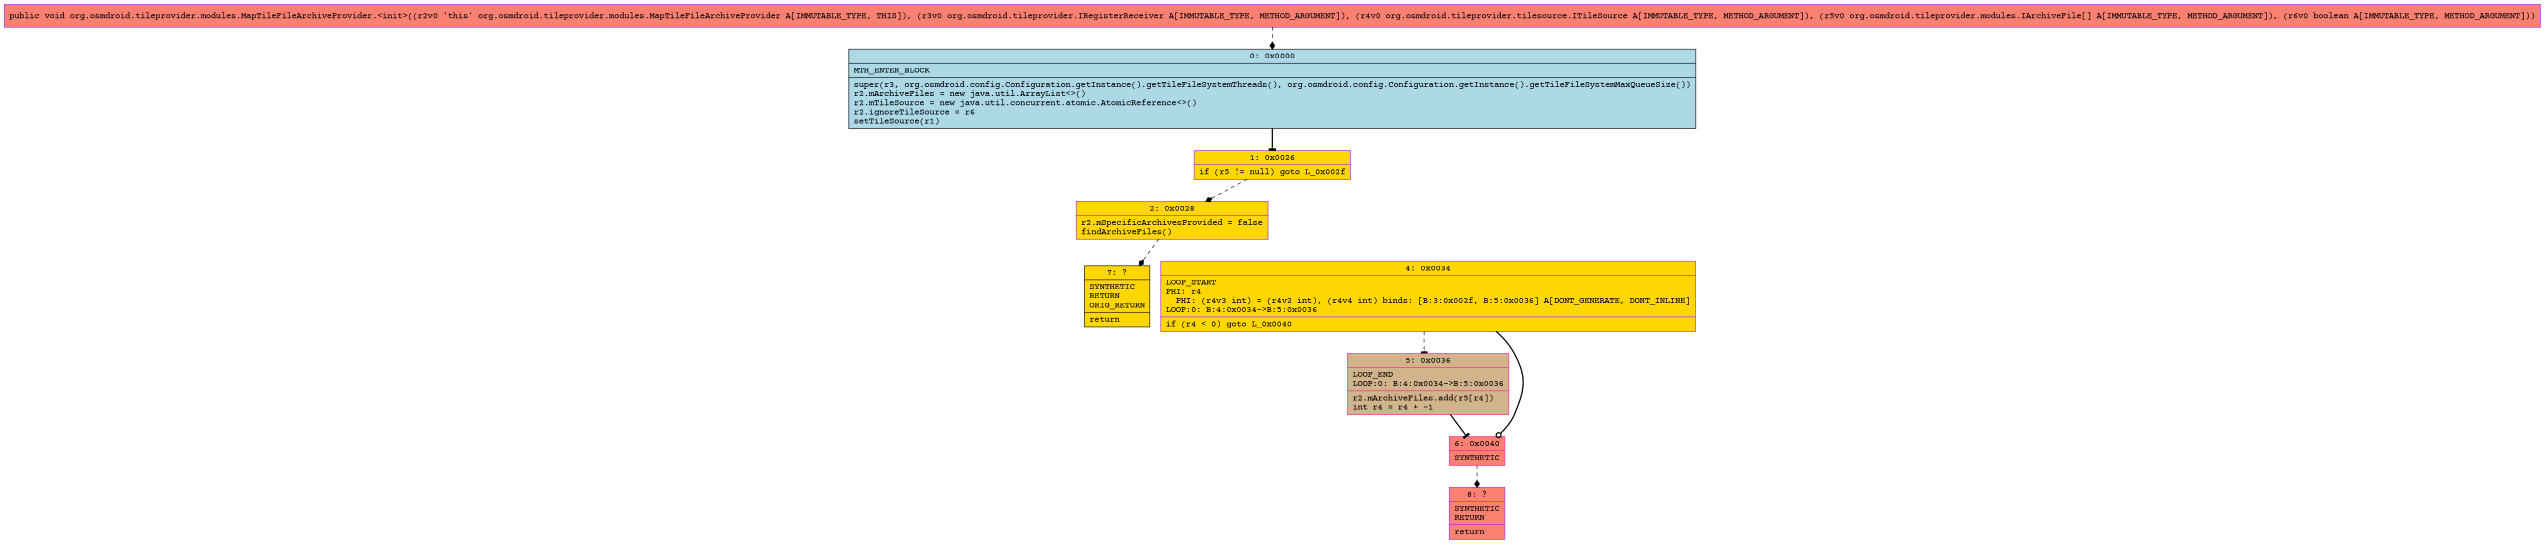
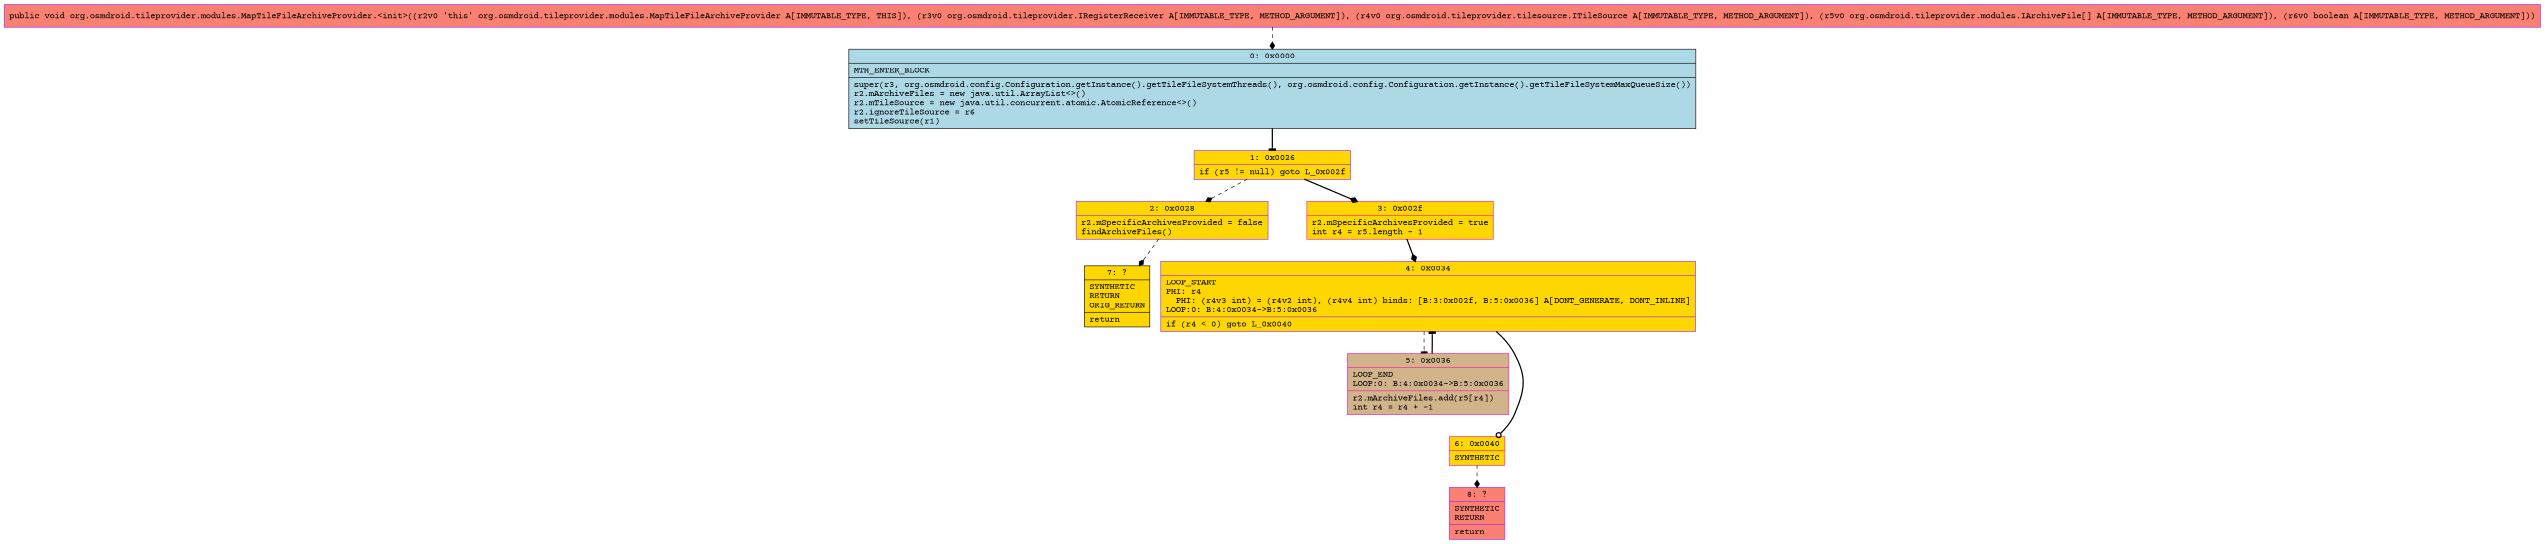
  digraph {
    fontname="Courier Prime"
    node [color=purple fillcolor=gold fontname="Courier Prime" shape=record style=filled]
    edge [arrowhead=diamond fontname="Courier Prime" style=bold]
    n1 [color=black fillcolor=lightblue label="{0\:\ 0x0000|MTH_ENTER_BLOCK\l|super(r3, org.osmdroid.config.Configuration.getInstance().getTileFileSystemThreads(), org.osmdroid.config.Configuration.getInstance().getTileFileSystemMaxQueueSize())\lr2.mArchiveFiles = new java.util.ArrayList\<\>()\lr2.mTileSource = new java.util.concurrent.atomic.AtomicReference\<\>()\lr2.ignoreTileSource = r6\lsetTileSource(r1)\l}"]
    n2 [label="{1\:\ 0x0026|if (r5 != null) goto L_0x002f\l}"]
    n3 [label="{2\:\ 0x0028|r2.mSpecificArchivesProvided = false\lfindArchiveFiles()\l}"]
+   n4 [color=deeppink label="{3\:\ 0x002f|r2.mSpecificArchivesProvided = true\lint r4 = r5.length \- 1\l}"]
    n5 [color=black label="{7\:\ ?|SYNTHETIC\lRETURN\lORIG_RETURN\l|return\l}"]
    n6 [label="{4\:\ 0x0034|LOOP_START\lPHI: r4 \l  PHI: (r4v3 int) = (r4v2 int), (r4v4 int) binds: [B:3:0x002f, B:5:0x0036] A[DONT_GENERATE, DONT_INLINE]\lLOOP:0: B:4:0x0034\-\>B:5:0x0036\l|if (r4 \< 0) goto L_0x0040\l}"]
    n7 [color=deeppink fillcolor=tan label="{5\:\ 0x0036|LOOP_END\lLOOP:0: B:4:0x0034\-\>B:5:0x0036\l|r2.mArchiveFiles.add(r5[r4])\lint r4 = r4 + \-1\l}"]
-   n8 [color=deeppink fillcolor=salmon label="{6\:\ 0x0040|SYNTHETIC\l}"]
+   n8 [color=deeppink label="{6\:\ 0x0040|SYNTHETIC\l}"]
    n9 [fillcolor=salmon label="{8\:\ ?|SYNTHETIC\lRETURN\l|return\l}"]
    n10 [fillcolor=salmon label="{public void org.osmdroid.tileprovider.modules.MapTileFileArchiveProvider.\<init\>((r2v0 'this' org.osmdroid.tileprovider.modules.MapTileFileArchiveProvider A[IMMUTABLE_TYPE, THIS]), (r3v0 org.osmdroid.tileprovider.IRegisterReceiver A[IMMUTABLE_TYPE, METHOD_ARGUMENT]), (r4v0 org.osmdroid.tileprovider.tilesource.ITileSource A[IMMUTABLE_TYPE, METHOD_ARGUMENT]), (r5v0 org.osmdroid.tileprovider.modules.IArchiveFile[] A[IMMUTABLE_TYPE, METHOD_ARGUMENT]), (r6v0 boolean A[IMMUTABLE_TYPE, METHOD_ARGUMENT])) }"]
    n1 -> n2 [arrowhead=tee]
    n2 -> n3 [style=dashed]
+   n2 -> n4
    n3 -> n5 [style=dashed]
+   n4 -> n6
    n6 -> n7 [arrowhead=tee style=dashed]
    n6 -> n8 [arrowhead=odot]
-   n7 -> n8 [arrowhead=tee]
+   n7 -> n6 [arrowhead=tee]
    n8 -> n9 [style=dashed]
    n10 -> n1 [style=dashed]
  }
